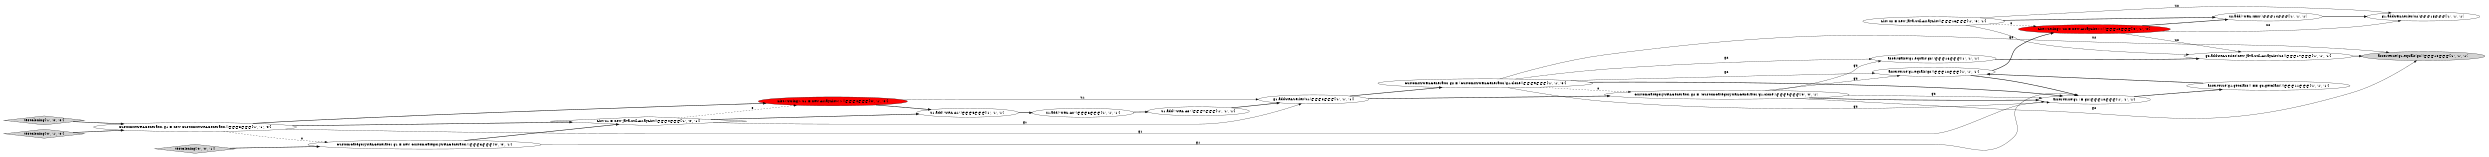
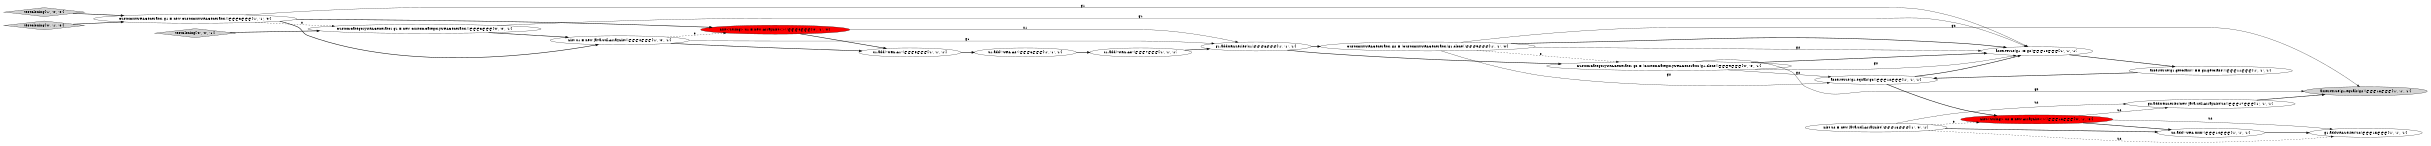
  digraph {
    rankdir=LR
    node [fillcolor=white shape=ellipse style=filled]
    edge [style=bold]
    n1 [fillcolor=lightgray label="assertTrue(g1.equals(g2))@@@18@@@['1', '1', '1']"]
    n2 [label="CustomXYURLGenerator g2 = (CustomXYURLGenerator)g1.clone()@@@9@@@['1', '1', '0']"]
-   n3 [label="assertFalse(g1.equals(g2))@@@16@@@['1', '1', '1']"]
    n4 [label="assertTrue(g1.equals(g2))@@@12@@@['1', '1', '1']"]
    n5 [label="assertTrue(g1 != g2)@@@10@@@['1', '1', '1']"]
    n6 [label="CustomCategoryURLGenerator g2 = (CustomCategoryURLGenerator)g1.clone()@@@9@@@['0', '0', '1']"]
    n7 [label="g2.addURLSeries(new java.util.ArrayList(u2))@@@17@@@['1', '1', '1']"]
    n8 [fillcolor=red label="List<String> u2 = new ArrayList<>()@@@13@@@['0', '1', '0']"]
    n9 [label="assertTrue(g1.getClass() == g2.getClass())@@@11@@@['1', '1', '1']"]
    n10 [label="u1.add(\"URL A1\")@@@5@@@['1', '1', '1']"]
    n11 [label="u1.add(\"URL A2\")@@@6@@@['1', '1', '1']"]
    n12 [label="u1.add(\"URL A3\")@@@7@@@['1', '1', '1']"]
    n13 [fillcolor=lightgray label="testCloning['1', '0', '0']" shape=diamond]
    n14 [label="CustomXYURLGenerator g1 = new CustomXYURLGenerator()@@@3@@@['1', '1', '0']"]
-   n15 [label="List u1 = new java.util.ArrayList()@@@4@@@['1', '0', '1']" shape=diamond]
+   n15 [label="List u1 = new java.util.ArrayList()@@@4@@@['1', '0', '1']"]
    n16 [label="CustomCategoryURLGenerator g1 = new CustomCategoryURLGenerator()@@@3@@@['0', '0', '1']"]
    n17 [fillcolor=red label="List<String> u1 = new ArrayList<>()@@@4@@@['0', '1', '0']"]
    n18 [label="List u2 = new java.util.ArrayList()@@@13@@@['1', '0', '1']"]
    n19 [label="u2.add(\"URL XXX\")@@@14@@@['1', '1', '1']"]
    n20 [label="g1.addURLSeries(u2)@@@15@@@['1', '1', '1']"]
    n21 [label="g1.addURLSeries(u1)@@@8@@@['1', '1', '1']"]
    n22 [fillcolor=lightgray label="testCloning['0', '1', '0']" shape=diamond]
    n23 [fillcolor=lightgray label="testCloning['0', '0', '1']" shape=diamond]
    n2 -> n1 [label=g2 style=solid]
-   n2 -> n3 [label=g2 style=solid]
    n2 -> n4 [label=g2 style=solid]
    n2 -> n5
    n2 -> n5 [label=g2 style=solid]
    n2 -> n6 [label=0 style=dashed]
-   n3 -> n7
    n4 -> n5
    n4 -> n8
    n5 -> n9
    n6 -> n1 [label=g2 style=solid]
-   n6 -> n3 [label=g2 style=solid]
    n6 -> n4 [label=g2 style=solid]
    n6 -> n5
    n6 -> n5 [label=g2 style=solid]
    n7 -> n1
    n8 -> n7 [label=u2 style=solid]
    n8 -> n19
    n8 -> n20 [label=u2 style=solid]
    n9 -> n4
    n10 -> n11
    n11 -> n12
    n12 -> n21
    n13 -> n14
    n14 -> n5 [label=g1 style=solid]
    n14 -> n15
    n14 -> n16 [label=0 style=dashed]
    n14 -> n17
    n15 -> n10
    n15 -> n17 [label=0 style=dashed]
    n15 -> n21 [label=g1 style=solid]
    n16 -> n5 [label=g1 style=solid]
    n16 -> n15
    n17 -> n10
    n17 -> n21 [label=u1 style=solid]
    n18 -> n7 [label=u2 style=solid]
    n18 -> n8 [label=0 style=dashed]
    n18 -> n19
-   n18 -> n20 [label=u2 style=solid]
+   n18 -> n20 [label=u2 style=dashed]
    n19 -> n20
    n21 -> n2
    n21 -> n6
    n22 -> n14
    n23 -> n16
  }
